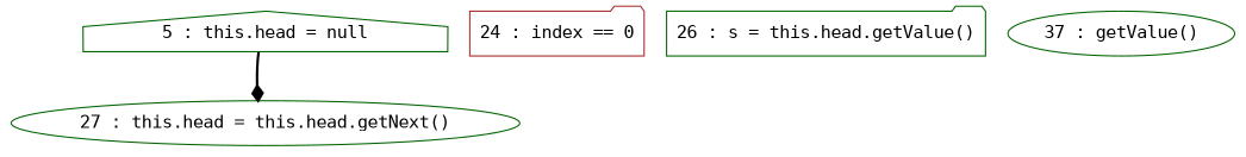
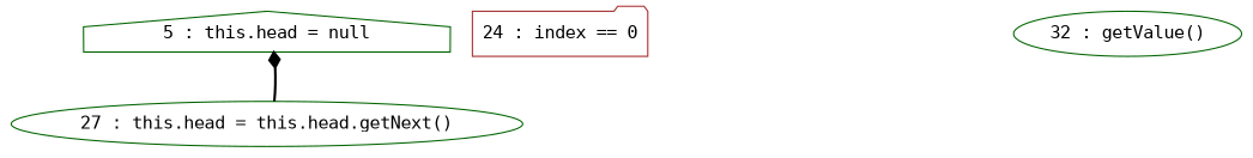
  digraph {
    fontname="DejaVu Sans Mono"
    node [color=darkgreen shape=ellipse fontname="DejaVu Sans Mono"]
    "5 : this.head = null" [shape=house]
    "27 : this.head = this.head.getNext()"
    "24 : index == 0" [color=brown shape=folder]
-   "26 : s = this.head.getValue()" [shape=folder]
-   "32 : getValue()" [label="37 : getValue()"]
-   "5 : this.head = null" -> "27 : this.head = this.head.getNext()" [style=bold arrowhead=diamond fontname="DejaVu Sans Mono"]
+   "32 : getValue()"
+   "27 : this.head = this.head.getNext()" -> "5 : this.head = null" [style=bold arrowhead=diamond fontname="DejaVu Sans Mono"]
  }
